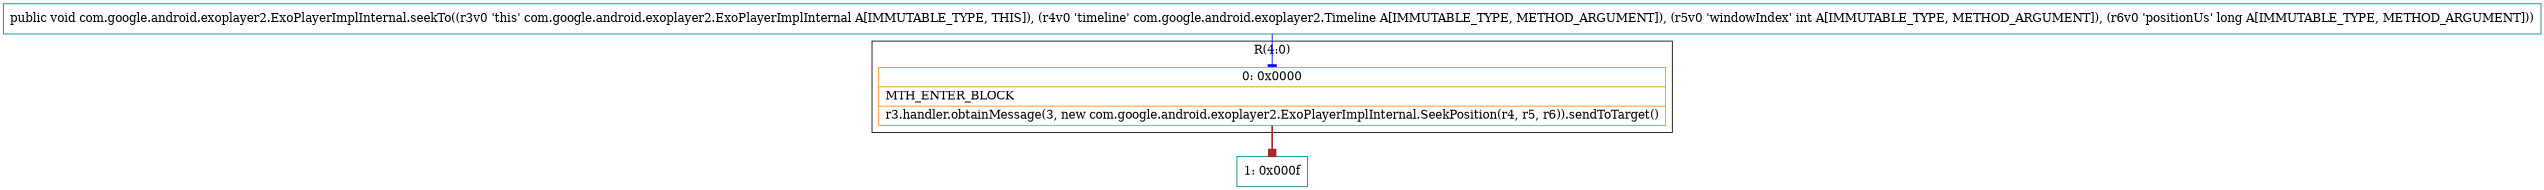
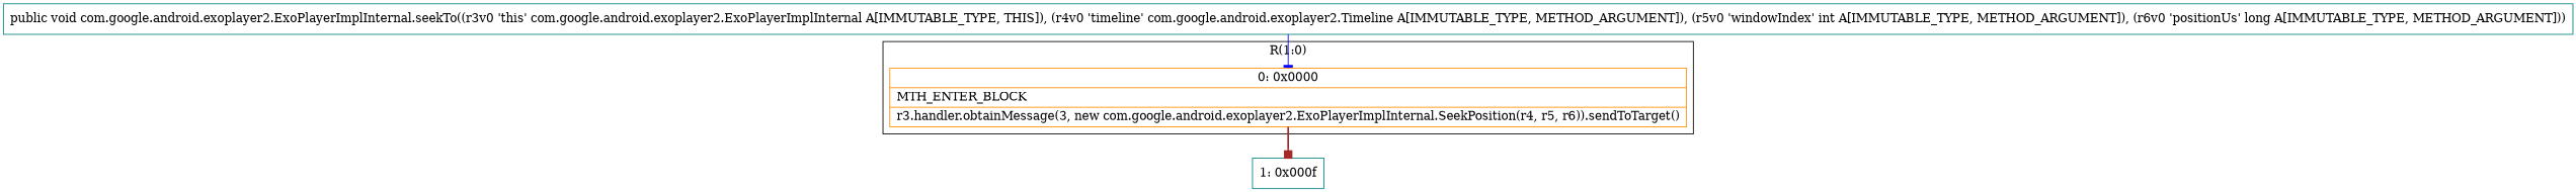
  digraph {
    node [color=teal shape=record]
    n1 [color=darkorange label="{0\:\ 0x0000|MTH_ENTER_BLOCK\l|r3.handler.obtainMessage(3, new com.google.android.exoplayer2.ExoPlayerImplInternal.SeekPosition(r4, r5, r6)).sendToTarget()\l}"]
    n2 [label="{1\:\ 0x000f}"]
    n3 [label="{public void com.google.android.exoplayer2.ExoPlayerImplInternal.seekTo((r3v0 'this' com.google.android.exoplayer2.ExoPlayerImplInternal A[IMMUTABLE_TYPE, THIS]), (r4v0 'timeline' com.google.android.exoplayer2.Timeline A[IMMUTABLE_TYPE, METHOD_ARGUMENT]), (r5v0 'windowIndex' int A[IMMUTABLE_TYPE, METHOD_ARGUMENT]), (r6v0 'positionUs' long A[IMMUTABLE_TYPE, METHOD_ARGUMENT])) }"]
    subgraph cluster_1 {
-     label="R(4:0)"
+     label="R(1:0)"
      n1
    }
    n1 -> n2 [color=brown style=bold arrowhead=box]
    n3 -> n1 [color=blue style=solid arrowhead=tee]
  }
